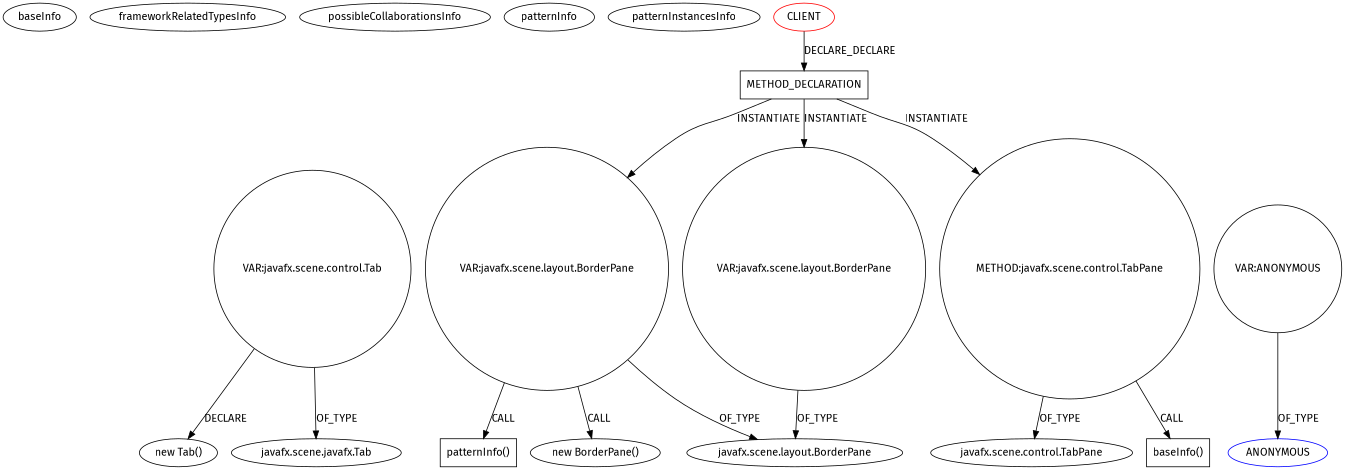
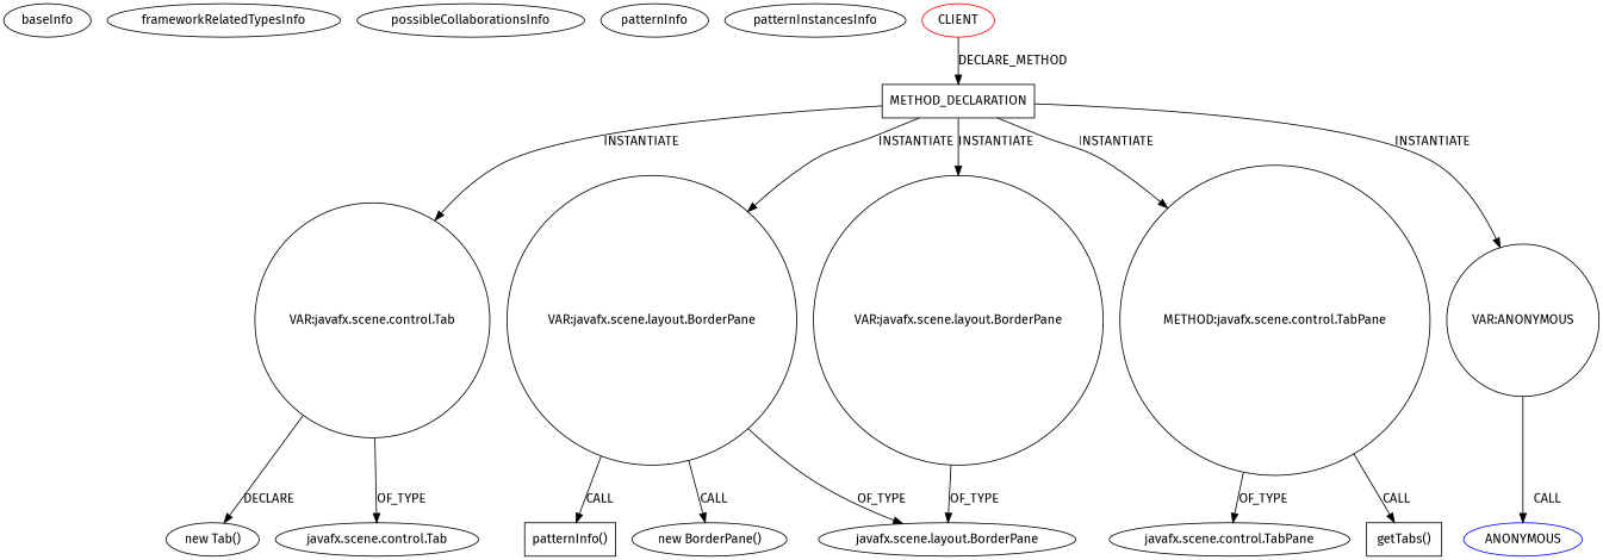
  digraph {
    fontname="Fira Sans"
    node [fontname="Fira Sans" isFrameworkType=false]
    edge [fontname="Fira Sans"]
    baseInfo [category=pattern graphId=2195 isAnonymous=false possibleRelation=false isFrameworkType=""]
    frameworkRelatedTypesInfo [isFrameworkType=""]
    possibleCollaborationsInfo [isFrameworkType=""]
    patternInfo [frequency=2.0 patternRootClient=0 isFrameworkType=""]
    patternInstancesInfo [0="Clerenz-MyImageBrowser~/Clerenz-MyImageBrowser/MyImageBrowser-master/src/main/java/de/clemensloos/imagebrowser/gui/ImageBrowserFxGui.java~ImageBrowserFxGui~254" 1="jackpaparian-FRED_Navigator_Classroom~/jackpaparian-FRED_Navigator_Classroom/FRED_Navigator_Classroom-master/JavaFX Code/FREDNavigatorTopic1/src/frednavigatortopic1/Topic1Controller.java~Topic1Controller~3239" isFrameworkType=""]
    n6 [label="new Tab()" vertexType=CONSTRUCTOR_CALL]
    n7 [label="VAR:javafx.scene.control.Tab" shape=circle vertexType=VARIABLE_EXPRESION]
-   n8 [label="javafx.scene.javafx.Tab" vertexType=FRAMEWORK_CLASS_TYPE]
+   n8 [label="javafx.scene.control.Tab" vertexType=FRAMEWORK_CLASS_TYPE]
    n9 [label=METHOD_DECLARATION shape=box vertexType=CLIENT_METHOD_DECLARATION]
    n10 [label="VAR:javafx.scene.layout.BorderPane" shape=circle vertexType=VARIABLE_EXPRESION]
    n11 [label="VAR:javafx.scene.layout.BorderPane" shape=circle vertexType=VARIABLE_EXPRESION]
    n12 [label="METHOD:javafx.scene.control.TabPane" shape=circle vertexType=VARIABLE_EXPRESION]
    n13 [label="VAR:ANONYMOUS" shape=circle vertexType=VARIABLE_EXPRESION]
    n14 [label="javafx.scene.layout.BorderPane" vertexType=FRAMEWORK_CLASS_TYPE]
    n15 [label="new BorderPane()" vertexType=CONSTRUCTOR_CALL]
    n16 [label="patternInfo()" shape=box vertexType=INSIDE_CALL]
    n17 [label="javafx.scene.control.TabPane" vertexType=FRAMEWORK_CLASS_TYPE]
-   n18 [label="baseInfo()" shape=box vertexType=INSIDE_CALL]
+   n18 [label="getTabs()" shape=box vertexType=INSIDE_CALL]
    n19 [color=blue label=ANONYMOUS vertexType=REFERENCE_ANONYMOUS_DECLARATION]
    n20 [color=red label=CLIENT vertexType=ROOT_CLIENT_CLASS_DECLARATION]
    n7 -> n6 [label=DECLARE]
    n7 -> n8 [label=OF_TYPE]
+   n9 -> n7 [label=INSTANTIATE]
    n9 -> n10 [label=INSTANTIATE]
    n9 -> n11 [label=INSTANTIATE]
    n9 -> n12 [label=INSTANTIATE]
+   n9 -> n13 [label=INSTANTIATE]
    n10 -> n14 [label=OF_TYPE]
    n10 -> n15 [label=CALL]
    n10 -> n16 [label=CALL]
    n11 -> n14 [label=OF_TYPE]
    n12 -> n17 [label=OF_TYPE]
    n12 -> n18 [label=CALL]
-   n13 -> n19 [label=OF_TYPE]
-   n20 -> n9 [label=DECLARE_DECLARE]
+   n13 -> n19 [label=CALL]
+   n20 -> n9 [label=DECLARE_METHOD]
  }
